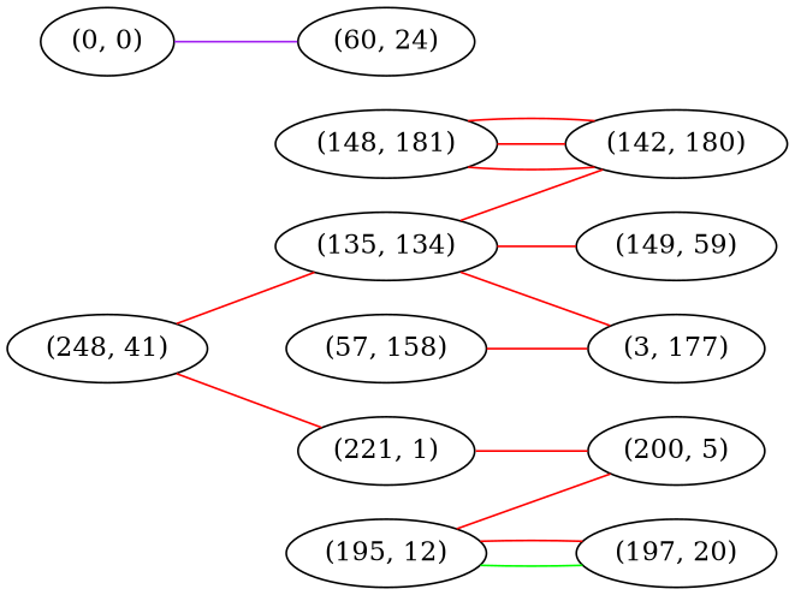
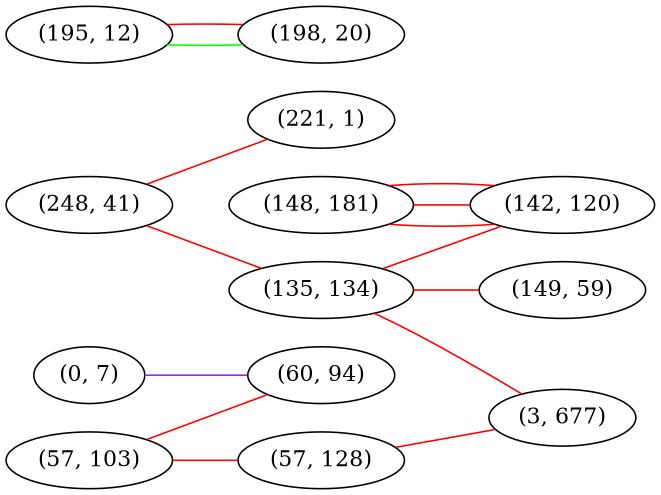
  graph {
    rankdir=LR
    edge [color=red weight=1]
    "(248, 41)"
    "(135, 134)"
    n3 [label="(221, 1)"]
    n4 [label="(149, 59)"]
-   "(142, 180)"
-   "(3, 177)"
-   "(200, 5)"
-   "(0, 0)"
-   "(60, 24)"
+   "(142, 180)" [label="(142, 120)"]
+   "(3, 177)" [label="(3, 677)"]
+   "(0, 0)" [label="(0, 7)"]
+   "(60, 24)" [label="(60, 94)"]
    "(195, 12)"
-   "(197, 20)"
-   "(57, 128)" [label="(57, 158)"]
+   "(197, 20)" [label="(198, 20)"]
+   "(57, 103)"
+   "(57, 128)"
    n14 [label="(148, 181)"]
    "(248, 41)" -- "(135, 134)"
    "(248, 41)" -- n3
    "(135, 134)" -- n4
    "(135, 134)" -- "(142, 180)"
    "(135, 134)" -- "(3, 177)"
-   n3 -- "(200, 5)"
    "(0, 0)" -- "(60, 24)" [color=purple weight=4]
-   "(195, 12)" -- "(200, 5)"
    "(195, 12)" -- "(197, 20)" [color=green weight=2]
    "(195, 12)" -- "(197, 20)"
+   "(57, 103)" -- "(60, 24)"
+   "(57, 103)" -- "(57, 128)"
    "(57, 128)" -- "(3, 177)"
    n14 -- "(142, 180)"
    n14 -- "(142, 180)"
    n14 -- "(142, 180)"
  }
